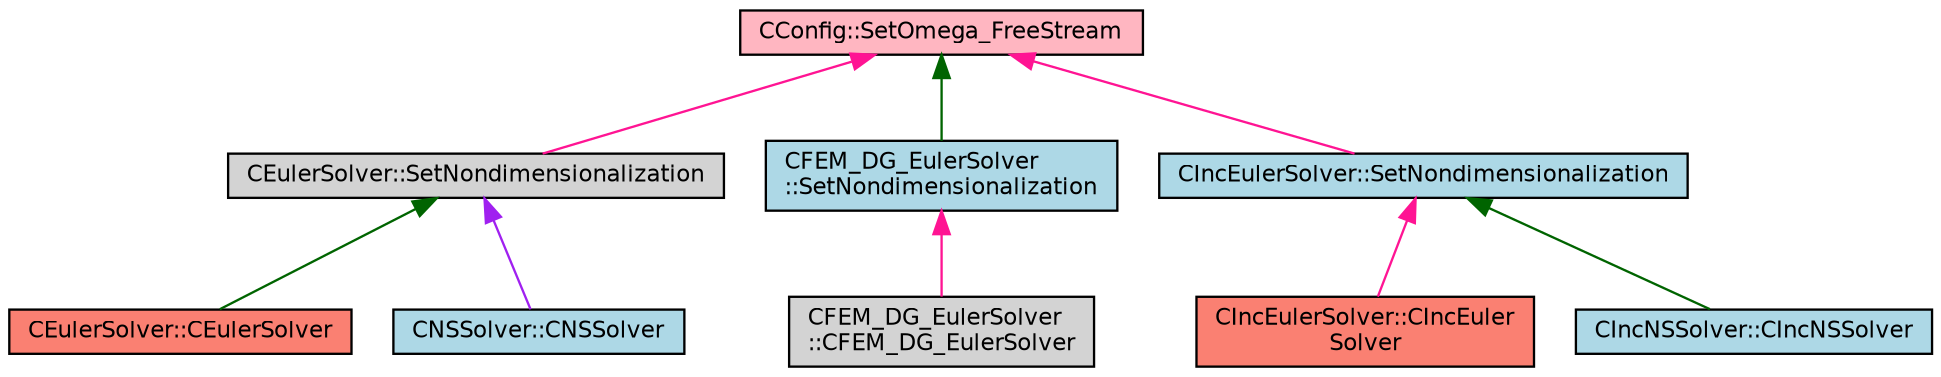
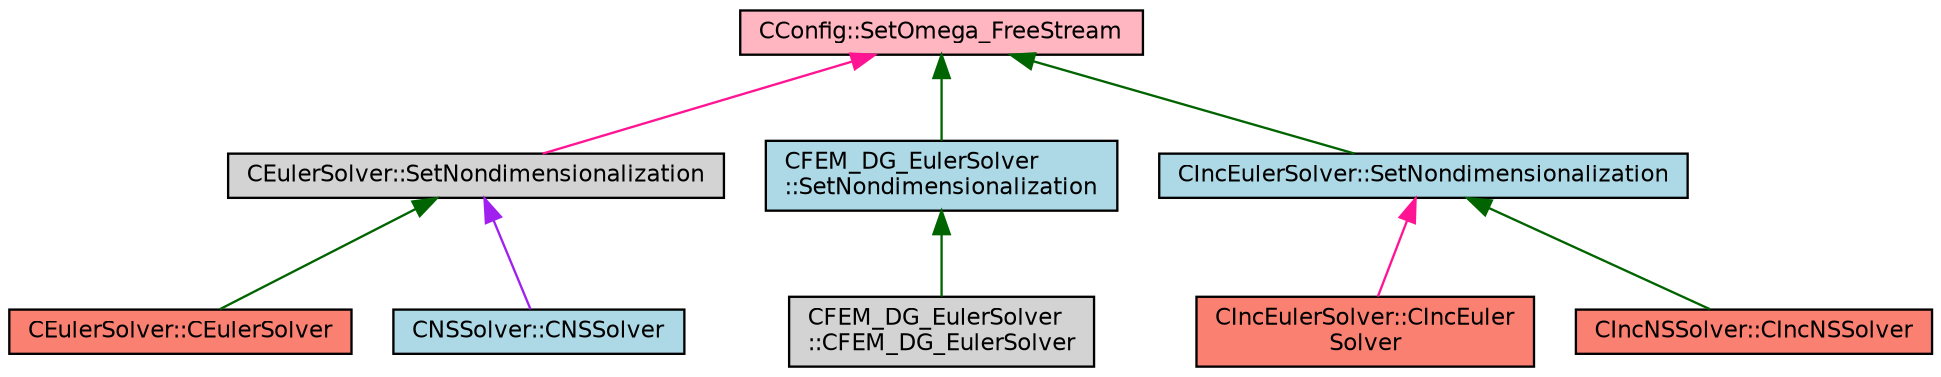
  digraph {
    rankdir=TB
    node [color=black fillcolor=lightblue fontname=Helvetica fontsize=10 shape=record style=filled]
    edge [color=deeppink dir=back fontname=Helvetica fontsize=10 labelfontname=Helvetica labelfontsize=10 style=solid]
    n1 [fillcolor=lightpink fontcolor=black height=0.2 label="CConfig::SetOmega_FreeStream" width=0.4]
    n2 [fillcolor=lightgrey height=0.2 label="CEulerSolver::SetNondimensionalization" width=0.4]
    n3 [height=0.2 label="CFEM_DG_EulerSolver\l::SetNondimensionalization" width=0.4]
    n4 [height=0.2 label="CIncEulerSolver::SetNondimensionalization" width=0.4]
    n5 [fillcolor=salmon height=0.2 label="CEulerSolver::CEulerSolver" width=0.4]
    n6 [height=0.2 label="CNSSolver::CNSSolver" width=0.4]
    n7 [fillcolor=lightgrey height=0.2 label="CFEM_DG_EulerSolver\l::CFEM_DG_EulerSolver" width=0.4]
    n8 [fillcolor=salmon height=0.2 label="CIncEulerSolver::CIncEuler\lSolver" width=0.4]
-   n9 [height=0.2 label="CIncNSSolver::CIncNSSolver" width=0.4]
+   n9 [fillcolor=salmon height=0.2 label="CIncNSSolver::CIncNSSolver" width=0.4]
    n1 -> n2
    n1 -> n3 [color=darkgreen]
-   n1 -> n4
+   n1 -> n4 [color=darkgreen]
    n2 -> n5 [color=darkgreen]
    n2 -> n6 [color=purple]
-   n3 -> n7
+   n3 -> n7 [color=darkgreen]
    n4 -> n8
    n4 -> n9 [color=darkgreen]
  }
